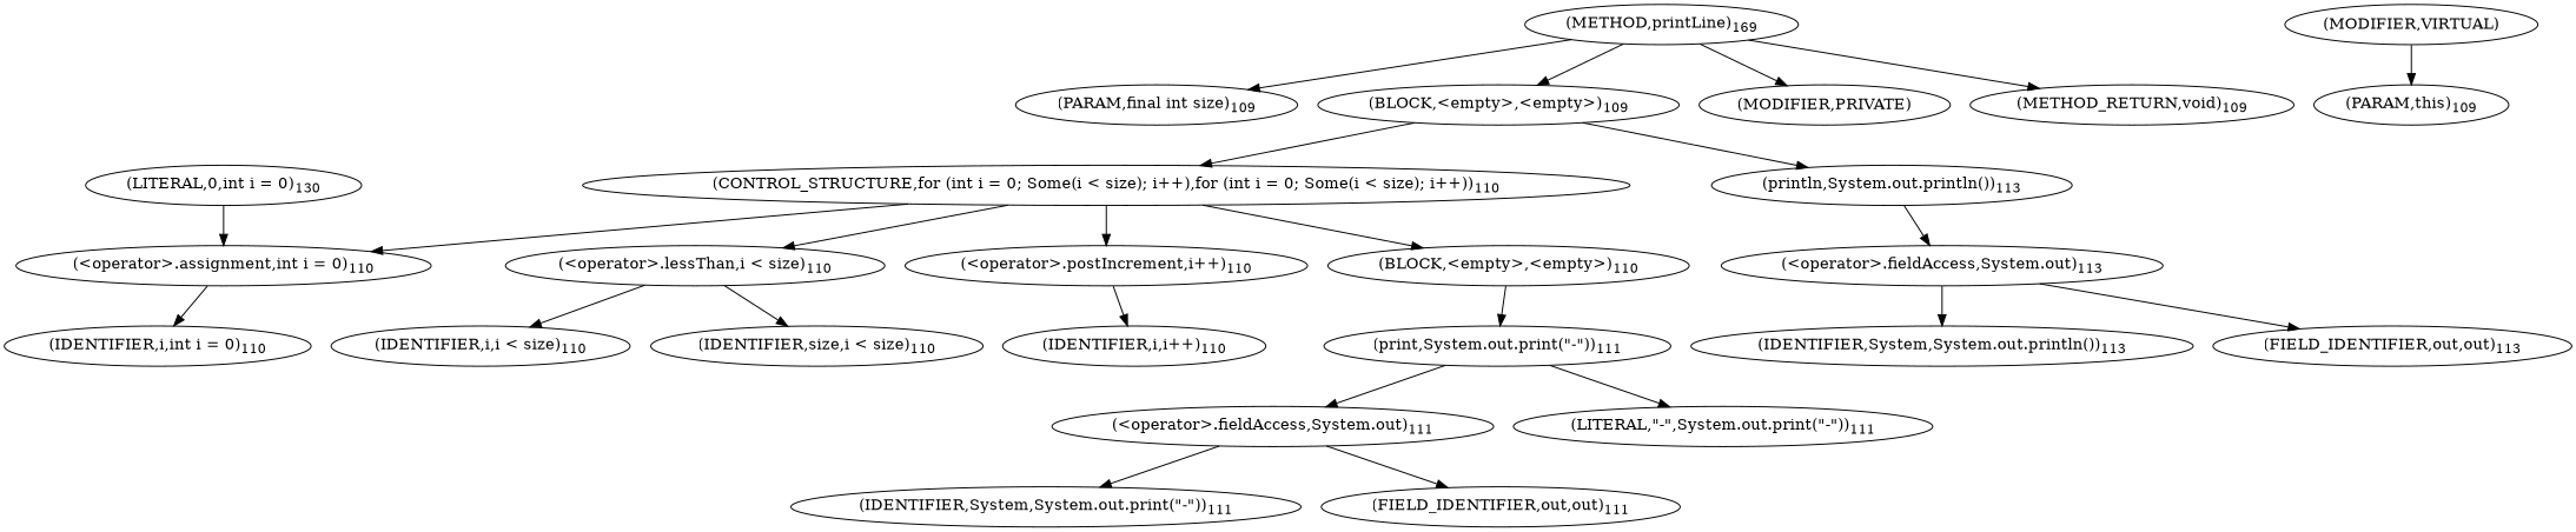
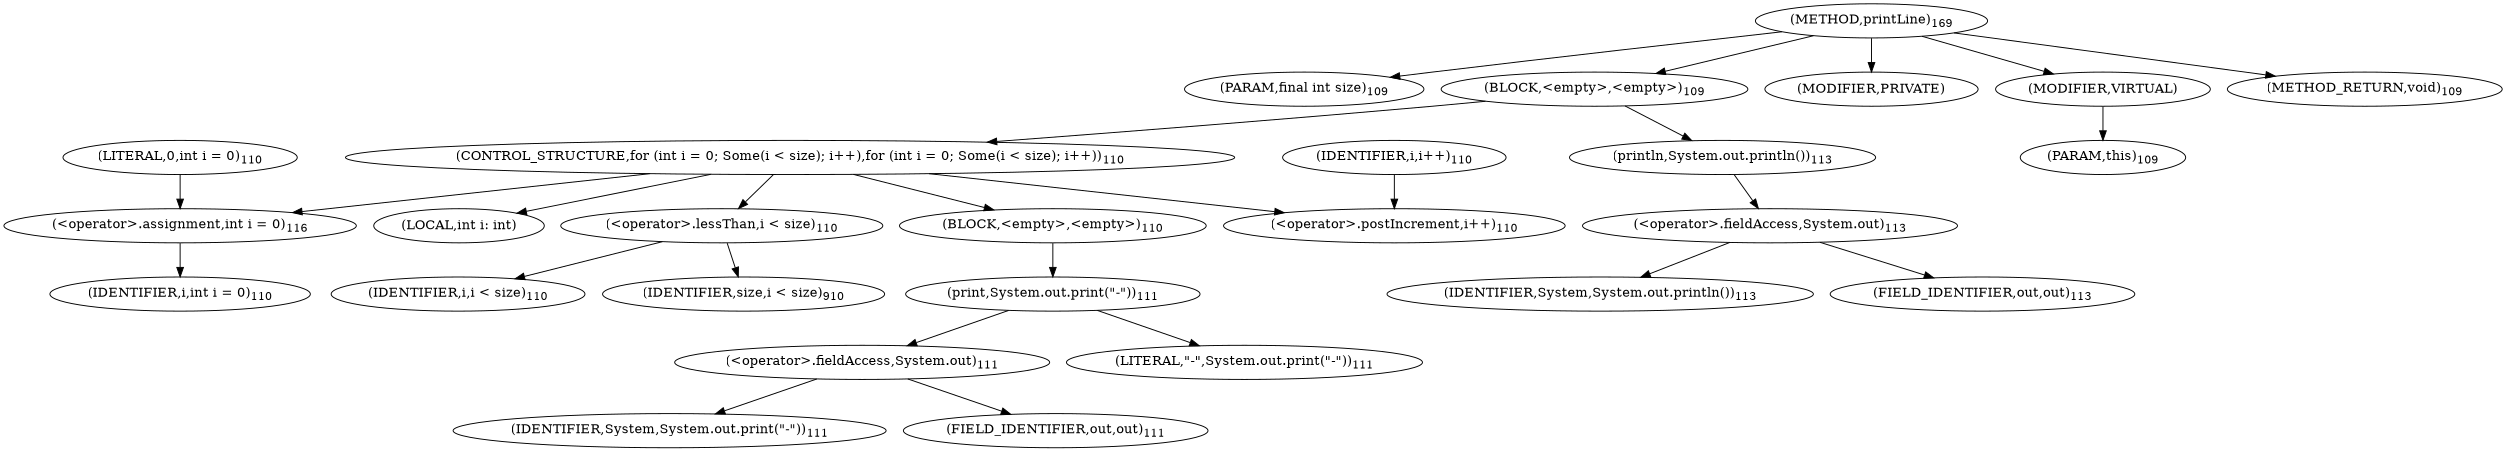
  digraph {
    n1 [label=<(METHOD,printLine)<SUB>169</SUB>>]
    n2 [label=<(PARAM,final int size)<SUB>109</SUB>>]
    n3 [label=<(BLOCK,&lt;empty&gt;,&lt;empty&gt;)<SUB>109</SUB>>]
    n4 [label=<(MODIFIER,PRIVATE)>]
    n5 [label=<(MODIFIER,VIRTUAL)>]
    n6 [label=<(METHOD_RETURN,void)<SUB>109</SUB>>]
    n7 [label=<(PARAM,this)<SUB>109</SUB>>]
    n8 [label=<(CONTROL_STRUCTURE,for (int i = 0; Some(i &lt; size); i++),for (int i = 0; Some(i &lt; size); i++))<SUB>110</SUB>>]
    n9 [label=<(println,System.out.println())<SUB>113</SUB>>]
-   n11 [label=<(&lt;operator&gt;.assignment,int i = 0)<SUB>110</SUB>>]
+   n10 [label=<(LOCAL,int i: int)>]
+   n11 [label=<(&lt;operator&gt;.assignment,int i = 0)<SUB>116</SUB>>]
    n12 [label=<(&lt;operator&gt;.lessThan,i &lt; size)<SUB>110</SUB>>]
    n13 [label=<(&lt;operator&gt;.postIncrement,i++)<SUB>110</SUB>>]
    n14 [label=<(BLOCK,&lt;empty&gt;,&lt;empty&gt;)<SUB>110</SUB>>]
    n15 [label=<(&lt;operator&gt;.fieldAccess,System.out)<SUB>113</SUB>>]
    n16 [label=<(IDENTIFIER,i,int i = 0)<SUB>110</SUB>>]
    n17 [label=<(IDENTIFIER,i,i &lt; size)<SUB>110</SUB>>]
-   n18 [label=<(IDENTIFIER,size,i &lt; size)<SUB>110</SUB>>]
+   n18 [label=<(IDENTIFIER,size,i &lt; size)<SUB>910</SUB>>]
    n19 [label=<(IDENTIFIER,i,i++)<SUB>110</SUB>>]
    n20 [label=<(print,System.out.print(&quot;-&quot;))<SUB>111</SUB>>]
-   n21 [label=<(LITERAL,0,int i = 0)<SUB>130</SUB>>]
+   n21 [label=<(LITERAL,0,int i = 0)<SUB>110</SUB>>]
    n22 [label=<(&lt;operator&gt;.fieldAccess,System.out)<SUB>111</SUB>>]
    n23 [label=<(LITERAL,&quot;-&quot;,System.out.print(&quot;-&quot;))<SUB>111</SUB>>]
    n24 [label=<(IDENTIFIER,System,System.out.print(&quot;-&quot;))<SUB>111</SUB>>]
    n25 [label=<(FIELD_IDENTIFIER,out,out)<SUB>111</SUB>>]
    n26 [label=<(IDENTIFIER,System,System.out.println())<SUB>113</SUB>>]
    n27 [label=<(FIELD_IDENTIFIER,out,out)<SUB>113</SUB>>]
    n1 -> n2
    n1 -> n3
    n1 -> n4
+   n1 -> n5
    n1 -> n6
    n3 -> n8
    n3 -> n9
    n5 -> n7
+   n8 -> n10
    n8 -> n11
    n8 -> n12
    n8 -> n13
    n8 -> n14
    n9 -> n15
    n11 -> n16
    n12 -> n17
    n12 -> n18
-   n13 -> n19
+   n19 -> n13
    n14 -> n20
    n15 -> n26
    n15 -> n27
    n20 -> n22
    n20 -> n23
    n21 -> n11
    n22 -> n24
    n22 -> n25
  }
